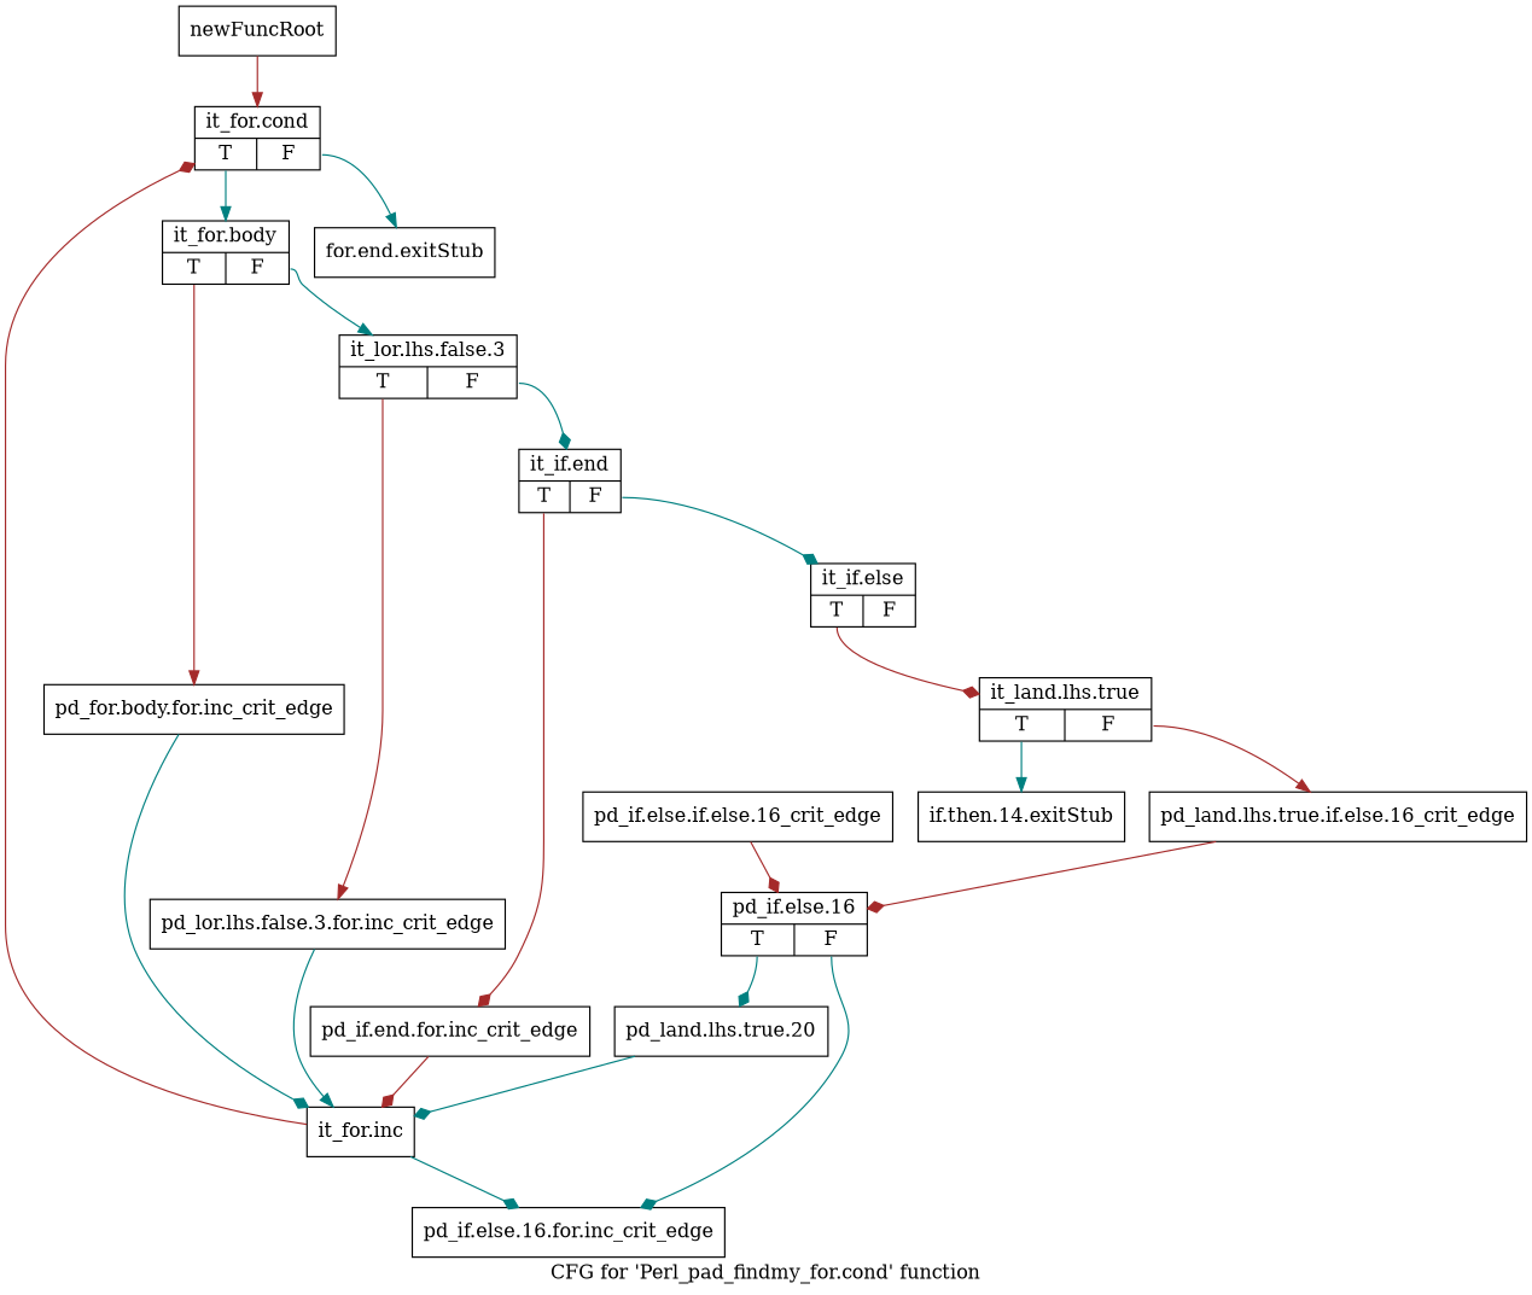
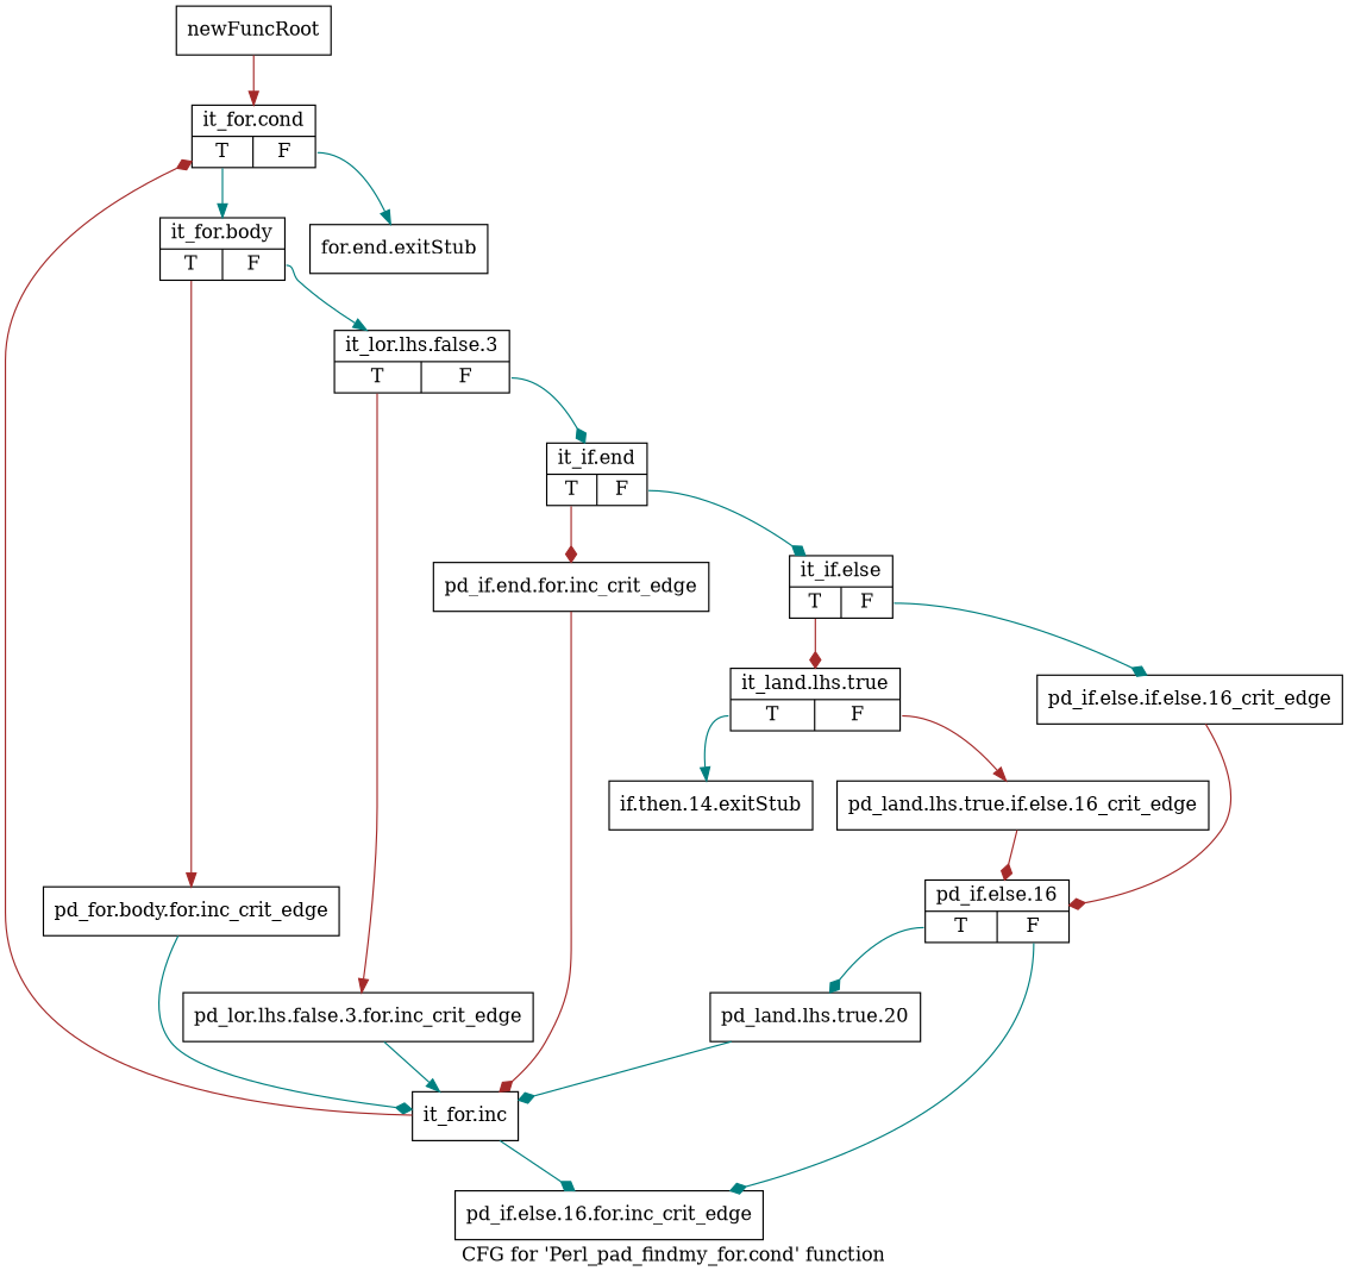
  digraph {
    label="CFG for 'Perl_pad_findmy_for.cond' function"
    node [shape=record]
    edge [arrowhead=diamond color=teal]
    n1 [label="{newFuncRoot}"]
    n2 [label="{it_for.cond|{<s0>T|<s1>F}}"]
    n3 [label="{for.end.exitStub}"]
    n4 [label="{it_for.body|{<s0>T|<s1>F}}"]
    n5 [label="{pd_for.body.for.inc_crit_edge}"]
    n6 [label="{it_lor.lhs.false.3|{<s0>T|<s1>F}}"]
    n7 [label="{if.then.14.exitStub}"]
    n8 [label="{it_for.inc}"]
    n9 [label="{pd_lor.lhs.false.3.for.inc_crit_edge}"]
    n10 [label="{it_if.end|{<s0>T|<s1>F}}"]
    n11 [label="{pd_if.else.16.for.inc_crit_edge}"]
    n12 [label="{pd_if.end.for.inc_crit_edge}"]
    n13 [label="{it_if.else|{<s0>T|<s1>F}}"]
    n14 [label="{it_land.lhs.true|{<s0>T|<s1>F}}"]
    n15 [label="{pd_if.else.if.else.16_crit_edge}"]
    n16 [label="{pd_land.lhs.true.if.else.16_crit_edge}"]
    n17 [label="{pd_if.else.16|{<s0>T|<s1>F}}"]
    n18 [label="{pd_land.lhs.true.20}"]
    n1 -> n2 [arrowhead=normal color=brown]
    n2 -> n3 [arrowhead=normal tailport=s1]
    n2 -> n4 [arrowhead=normal tailport=s0]
    n4 -> n5 [arrowhead=normal color=brown tailport=s0]
    n4 -> n6 [arrowhead=normal tailport=s1]
    n5 -> n8
    n6 -> n9 [arrowhead=normal color=brown tailport=s0]
    n6 -> n10 [tailport=s1]
    n8 -> n2 [color=brown]
    n8 -> n11
    n9 -> n8 [arrowhead=normal]
    n10 -> n12 [color=brown tailport=s0]
    n10 -> n13 [tailport=s1]
    n12 -> n8 [color=brown]
    n13 -> n14 [color=brown tailport=s0]
+   n13 -> n15 [tailport=s1]
    n14 -> n7 [arrowhead=normal tailport=s0]
    n14 -> n16 [arrowhead=normal color=brown tailport=s1]
    n15 -> n17 [color=brown]
    n16 -> n17 [color=brown]
    n17 -> n11 [tailport=s1]
    n17 -> n18 [tailport=s0]
    n18 -> n8
  }
